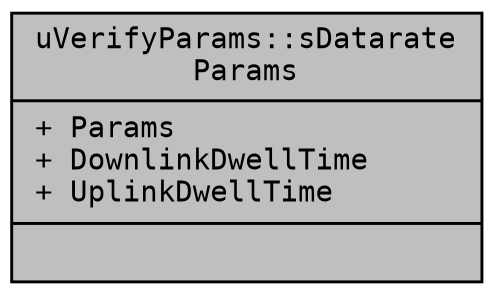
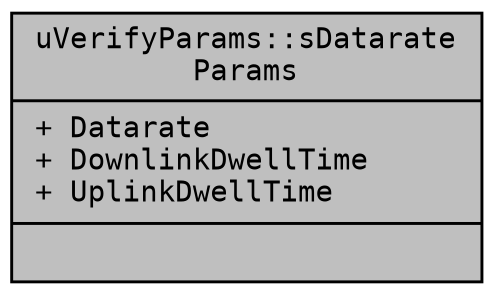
  digraph {
    fontname="DejaVu Sans Mono"
-   n1 [color=black fillcolor=grey75 fontcolor=black fontname="DejaVu Sans Mono" fontsize=10 height=0.2 label="{uVerifyParams::sDatarate\lParams\n|+ Params\l+ DownlinkDwellTime\l+ UplinkDwellTime\l|}" shape=record style=filled width=0.4]
+   n1 [color=black fillcolor=grey75 fontcolor=black fontname="DejaVu Sans Mono" fontsize=10 height=0.2 label="{uVerifyParams::sDatarate\lParams\n|+ Datarate\l+ DownlinkDwellTime\l+ UplinkDwellTime\l|}" shape=record style=filled width=0.4]
  }
